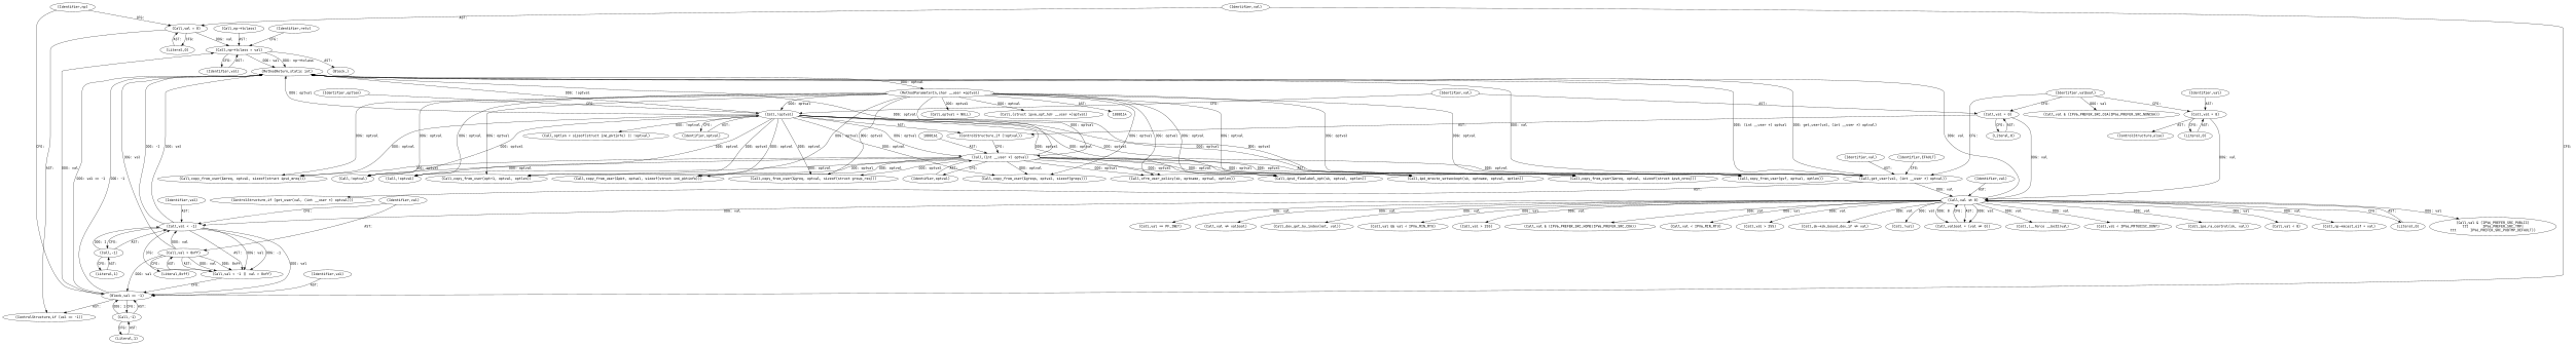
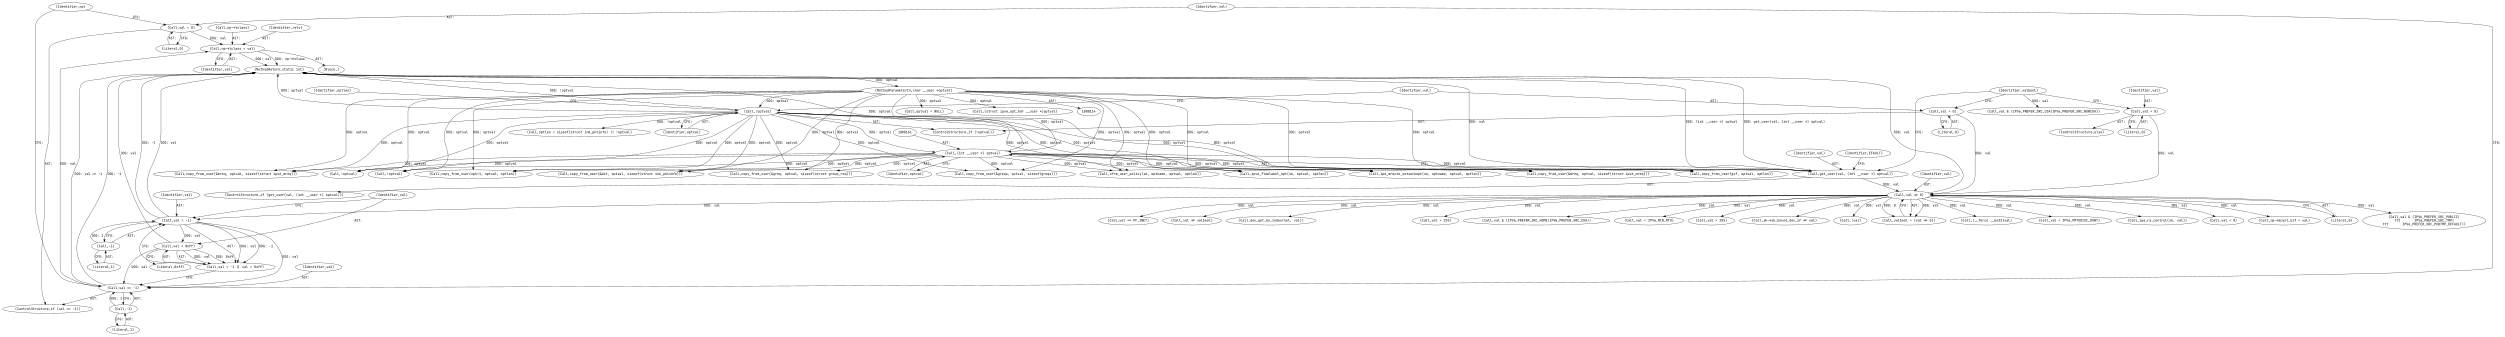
  digraph {
    fontname="JetBrains Mono"
    node [fontname="JetBrains Mono"]
    edge [fontname="JetBrains Mono"]
    n1 [label="(Call,np->tclass = val)"]
    n2 [label="(MethodReturn,static int)"]
    n3 [label="(Block,)"]
    n4 [label="(Identifier,val)"]
    n5 [label="(MethodParameterIn,char __user *optval)"]
    n6 [label="(Call,val = 0)"]
    n7 [label="(ControlStructure,if (val == -1))"]
    n8 [label="(Literal,0)"]
-   n9 [label="(Block,val == -1)"]
+   n9 [label="(Call,val == -1)"]
    n10 [label="(Call,-1)"]
    n11 [label="(Literal,1)"]
    n12 [label="(Call,val > 0xff)"]
    n13 [label="(Call,val < -1 || val > 0xff)"]
    n14 [label="(Literal,0xff)"]
    n15 [label="(Call,val < -1)"]
    n16 [label="(Call,-1)"]
    n17 [label="(Literal,1)"]
    n18 [label="(Call,val != 0)"]
    n19 [label="(Call,valbool = (val != 0))"]
    n20 [label="(Call,(__force __be32)val)"]
    n21 [label="(Call,val < IPV6_PMTUDISC_DONT)"]
    n22 [label="(Call,ip6_ra_control(sk, val))"]
    n23 [label="(Call,val < 0)"]
    n24 [label="(Call,np->mcast_oif = val)"]
    n25 [label="(Literal,0)"]
    n26 [label="(Call,val & (IPV6_PREFER_SRC_PUBLIC|\n\t\t\t       IPV6_PREFER_SRC_TMP|\n\t\t\t       IPV6_PREFER_SRC_PUBTMP_DEFAULT))"]
    n27 [label="(Call,val == PF_INET)"]
    n28 [label="(Call,val != valbool)"]
    n29 [label="(Call,dev_get_by_index(net, val))"]
-   n30 [label="(Call,val && val < IPV6_MIN_MTU)"]
    n31 [label="(Call,val > 255)"]
    n32 [label="(Call,val & (IPV6_PREFER_SRC_HOME|IPV6_PREFER_SRC_COA))"]
    n33 [label="(Call,val < IPV6_MIN_MTU)"]
    n34 [label="(Call,val > 255)"]
    n35 [label="(Call,sk->sk_bound_dev_if != val)"]
    n36 [label="(Call,!val)"]
    n37 [label="(Call,val & (IPV6_PREFER_SRC_CGA|IPV6_PREFER_SRC_NONCGA))"]
    n38 [label="(Call,get_user(val, (int __user *) optval))"]
    n39 [label="(Call,(int __user *) optval)"]
    n40 [label="(ControlStructure,if (get_user(val, (int __user *) optval)))"]
    n41 [label="(Call,copy_from_user(&greqs, optval, sizeof(greqs)))"]
    n42 [label="(Call,xfrm_user_policy(sk, optname, optval, optlen))"]
    n43 [label="(Call,ipv6_flowlabel_opt(sk, optval, optlen))"]
    n44 [label="(Call,ip6_mroute_setsockopt(sk, optname, optval, optlen))"]
    n45 [label="(Call,copy_from_user(&mreq, optval, sizeof(struct ipv6_mreq)))"]
    n46 [label="(Call,copy_from_user(gsf, optval, optlen))"]
    n47 [label="(Call,copy_from_user(&mreq, optval, sizeof(struct ipv6_mreq)))"]
    n48 [label="(Call,!optval)"]
    n49 [label="(Call,!optval)"]
    n50 [label="(Identifier,optval)"]
    n51 [label="(Call,copy_from_user(opt+1, optval, optlen))"]
    n52 [label="(Call,copy_from_user(&greq, optval, sizeof(struct group_req)))"]
    n53 [label="(Call,copy_from_user(&pkt, optval, sizeof(struct in6_pktinfo)))"]
    n54 [label="(Call,!optval)"]
    n55 [label="(Call,optlen < sizeof(struct in6_pktinfo) || !optval)"]
    n56 [label="(Identifier,optval)"]
    n57 [label="(ControlStructure,if (!optval))"]
    n58 [label="(Call,optval = NULL)"]
    n59 [label="(Call,(struct ipv6_opt_hdr __user *)optval)"]
    1000114
    n61 [label="(Call,val = 0)"]
    n62 [label="(ControlStructure,else)"]
    n63 [label="(Literal,0)"]
    n64 [label="(Call,val = 0)"]
    n65 [label="(Literal,0)"]
    n66 [label="(Identifier,val)"]
    n67 [label="(Identifier,val)"]
    n68 [label="(Identifier,val)"]
    n69 [label="(Identifier,val)"]
    n70 [label="(Identifier,val)"]
    n71 [label="(Identifier,val)"]
    n72 [label="(Identifier,val)"]
    n73 [label="(Identifier,EFAULT)"]
    n74 [label="(Identifier,val)"]
    n75 [label="(Call,np->tclass)"]
    n76 [label="(Identifier,np)"]
    n77 [label="(Identifier,retv)"]
    n78 [label="(Identifier,valbool)"]
    n79 [label="(Identifier,optlen)"]
    1000161
    n1 -> n2 [label="DDG: val"]
    n1 -> n2 [label="DDG: np->tclass"]
    n1 -> n3 [label="AST: "]
    n1 -> n4 [label="CFG: "]
    n2 -> n5 [label="DDG: optval"]
    n4 -> n1 [label="AST: "]
    n5 -> n39 [label="DDG: optval"]
    n5 -> n41 [label="DDG: optval"]
    n5 -> n42 [label="DDG: optval"]
    n5 -> n43 [label="DDG: optval"]
    n5 -> n44 [label="DDG: optval"]
    n5 -> n45 [label="DDG: optval"]
    n5 -> n46 [label="DDG: optval"]
    n5 -> n47 [label="DDG: optval"]
    n5 -> n48 [label="DDG: optval"]
    n5 -> n49 [label="DDG: optval"]
    n5 -> n51 [label="DDG: optval"]
    n5 -> n52 [label="DDG: optval"]
    n5 -> n53 [label="DDG: optval"]
    n5 -> n54 [label="DDG: optval"]
    n5 -> n58 [label="DDG: optval"]
    n5 -> n59 [label="DDG: optval"]
    n5 -> 1000114 [label="AST: "]
    n6 -> n1 [label="DDG: val"]
    n6 -> n7 [label="AST: "]
    n6 -> n8 [label="CFG: "]
    n8 -> n6 [label="AST: "]
    n9 -> n1 [label="DDG: val"]
    n9 -> n2 [label="DDG: val == -1"]
    n9 -> n2 [label="DDG: -1"]
    n9 -> n7 [label="AST: "]
    n9 -> n10 [label="CFG: "]
    n10 -> n9 [label="AST: "]
    n10 -> n9 [label="DDG: 1"]
    n10 -> n11 [label="CFG: "]
    n11 -> n10 [label="AST: "]
    n12 -> n2 [label="DDG: val"]
    n12 -> n9 [label="DDG: val"]
    n12 -> n13 [label="AST: "]
    n12 -> n13 [label="DDG: val"]
    n12 -> n13 [label="DDG: 0xff"]
    n12 -> n14 [label="CFG: "]
    n13 -> n9 [label="CFG: "]
    n13 -> n15 [label="CFG: "]
    n14 -> n12 [label="AST: "]
    n15 -> n2 [label="DDG: -1"]
    n15 -> n2 [label="DDG: val"]
    n15 -> n9 [label="DDG: val"]
-   n12 -> n15 [label="DDG: val"]
+   n15 -> n12 [label="DDG: val"]
    n15 -> n13 [label="AST: "]
    n15 -> n13 [label="DDG: val"]
    n15 -> n13 [label="DDG: -1"]
    n15 -> n16 [label="CFG: "]
    n16 -> n15 [label="AST: "]
    n16 -> n15 [label="DDG: 1"]
    n16 -> n17 [label="CFG: "]
    n17 -> n16 [label="AST: "]
    n18 -> n2 [label="DDG: val"]
    n18 -> n15 [label="DDG: val"]
    n18 -> n19 [label="AST: "]
    n18 -> n19 [label="DDG: val"]
    n18 -> n19 [label="DDG: 0"]
    n18 -> n20 [label="DDG: val"]
    n18 -> n21 [label="DDG: val"]
    n18 -> n22 [label="DDG: val"]
    n18 -> n23 [label="DDG: val"]
    n18 -> n24 [label="DDG: val"]
    n18 -> n25 [label="CFG: "]
    n18 -> n26 [label="DDG: val"]
    n18 -> n27 [label="DDG: val"]
    n18 -> n28 [label="DDG: val"]
    n18 -> n29 [label="DDG: val"]
-   n18 -> n30 [label="DDG: val"]
    n18 -> n31 [label="DDG: val"]
    n18 -> n32 [label="DDG: val"]
    n18 -> n33 [label="DDG: val"]
    n18 -> n34 [label="DDG: val"]
    n18 -> n35 [label="DDG: val"]
    n18 -> n36 [label="DDG: val"]
    n19 -> n18 [label="CFG: "]
    n25 -> n18 [label="AST: "]
    n38 -> n2 [label="DDG: val"]
    n38 -> n2 [label="DDG: (int __user *) optval"]
    n38 -> n2 [label="DDG: get_user(val, (int __user *) optval)"]
    n38 -> n18 [label="DDG: val"]
-   n57 -> n39 [label="CFG: "]
+   n38 -> n39 [label="CFG: "]
    n38 -> n40 [label="AST: "]
    n39 -> n2 [label="DDG: optval"]
    n39 -> n38 [label="AST: "]
    n39 -> n38 [label="DDG: optval"]
    n39 -> n41 [label="DDG: optval"]
    n39 -> n42 [label="DDG: optval"]
    n39 -> n43 [label="DDG: optval"]
    n39 -> n44 [label="DDG: optval"]
    n39 -> n45 [label="DDG: optval"]
    n39 -> n46 [label="DDG: optval"]
    n39 -> n47 [label="DDG: optval"]
    n39 -> n48 [label="DDG: optval"]
    n39 -> n49 [label="DDG: optval"]
    n39 -> n50 [label="CFG: "]
    n39 -> n51 [label="DDG: optval"]
    n39 -> n52 [label="DDG: optval"]
    n39 -> n53 [label="DDG: optval"]
    n50 -> n39 [label="AST: "]
    n54 -> n2 [label="DDG: !optval"]
    n54 -> n2 [label="DDG: optval"]
    n54 -> n39 [label="DDG: optval"]
    n54 -> n41 [label="DDG: optval"]
    n54 -> n42 [label="DDG: optval"]
    n54 -> n43 [label="DDG: optval"]
    n54 -> n44 [label="DDG: optval"]
    n54 -> n45 [label="DDG: optval"]
    n54 -> n46 [label="DDG: optval"]
    n54 -> n47 [label="DDG: optval"]
    n54 -> n48 [label="DDG: optval"]
    n54 -> n49 [label="DDG: optval"]
    n54 -> n51 [label="DDG: optval"]
    n54 -> n52 [label="DDG: optval"]
    n54 -> n53 [label="DDG: optval"]
    n54 -> n55 [label="DDG: !optval"]
    n54 -> n56 [label="CFG: "]
    n54 -> n57 [label="AST: "]
    n56 -> n54 [label="AST: "]
    n61 -> n18 [label="DDG: val"]
    n61 -> n62 [label="AST: "]
    n61 -> n63 [label="CFG: "]
    n63 -> n61 [label="AST: "]
    n64 -> n18 [label="DDG: val"]
    n64 -> n57 [label="AST: "]
    n64 -> n65 [label="CFG: "]
    n65 -> n64 [label="AST: "]
    n66 -> n9 [label="AST: "]
    n67 -> n12 [label="AST: "]
    n67 -> n15 [label="CFG: "]
    n68 -> n15 [label="AST: "]
    n69 -> n18 [label="AST: "]
    n70 -> n54 [label="CFG: "]
    n70 -> n64 [label="AST: "]
    n71 -> n61 [label="AST: "]
    n72 -> n38 [label="AST: "]
    n73 -> n38 [label="CFG: "]
    n74 -> n6 [label="AST: "]
    n74 -> n9 [label="CFG: "]
    n75 -> n1 [label="AST: "]
    n76 -> n6 [label="CFG: "]
    n76 -> n9 [label="CFG: "]
-   n77 -> n1 [label="CFG: "]
+   n77 -> n1 [label="AST: "]
    n78 -> n37 [label="DDG: val"]
    n78 -> n38 [label="CFG: "]
    n78 -> n61 [label="CFG: "]
    n78 -> n64 [label="CFG: "]
    n79 -> n54 [label="CFG: "]
    1000161 -> n39 [label="AST: "]
  }
